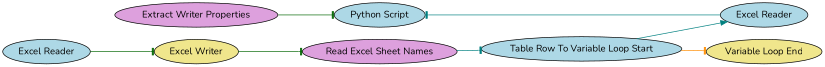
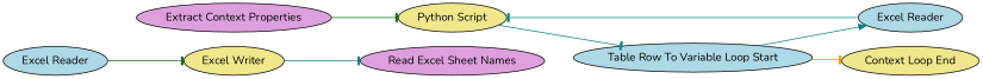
  digraph {
    fontname=Nunito
    rankdir=LR
    node [fillcolor=khaki fontname=Nunito style=filled]
    edge [arrowhead=tee color=darkgreen fontname=Nunito]
-   n1 [fillcolor=plum label="Extract Writer Properties"]
-   n2 [fillcolor=lightblue label="Python Script"]
-   n3 [label="Variable Loop End"]
+   n1 [fillcolor=plum label="Extract Context Properties"]
+   n2 [label="Python Script"]
+   n3 [label="Context Loop End"]
    n4 [fillcolor=lightblue label="Excel Reader"]
    n5 [label="Excel Writer"]
    n6 [fillcolor=plum label="Read Excel Sheet Names"]
    n7 [fillcolor=lightblue label="Table Row To Variable Loop Start"]
    n8 [fillcolor=lightblue label="Excel Reader"]
    n1 -> n2
    n4 -> n5
-   n5 -> n6
-   n6 -> n7 [color=teal]
+   n5 -> n6 [color=teal]
+   n2 -> n7 [color=teal]
    n7 -> n3 [color=darkorange]
    n7 -> n8 [arrowhead=normal color=teal]
    n8 -> n2 [color=teal]
  }
